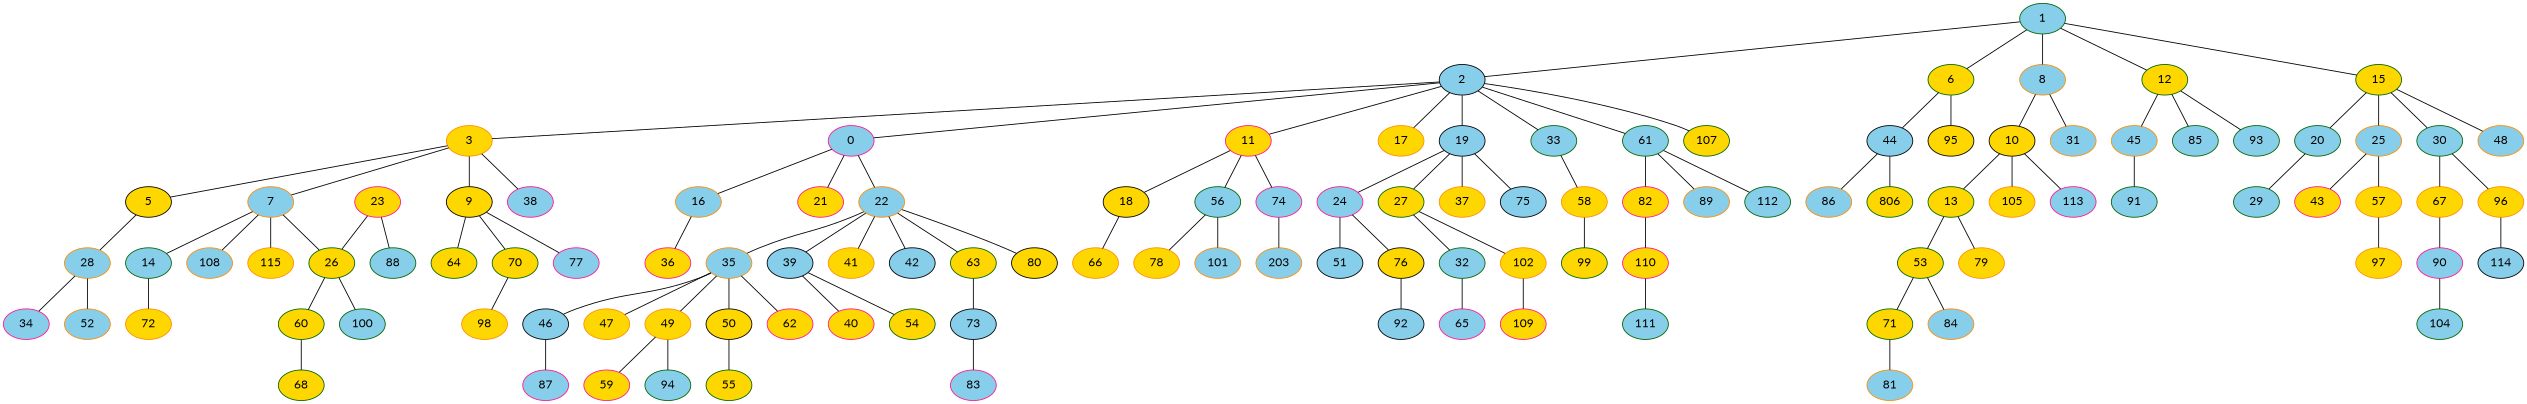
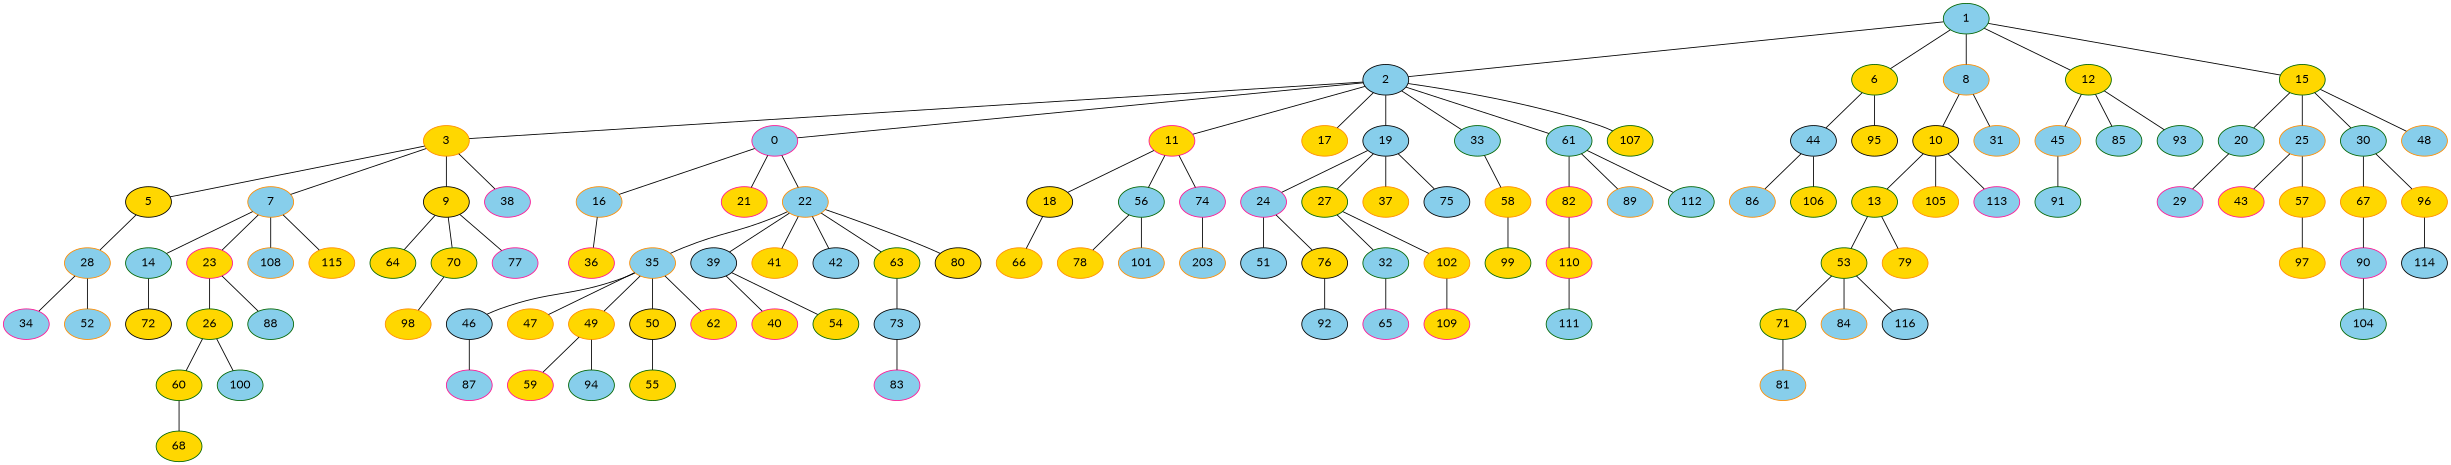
  graph {
    fontname=Lato
    node [color=darkorange fillcolor=skyblue fontname=Lato style=filled]
    edge [fontname=Lato]
    1 [color=darkgreen]
    2 [color=black]
    6 [color=darkgreen fillcolor=gold]
    8
    12 [color=darkgreen fillcolor=gold]
    15 [color=darkgreen fillcolor=gold]
    3 [fillcolor=gold]
    n8 [color=deeppink label=0]
    11 [color=deeppink fillcolor=gold]
    17 [fillcolor=gold]
    19 [color=black]
    33 [color=darkgreen]
    61 [color=darkgreen]
    107 [color=darkgreen fillcolor=gold]
    44 [color=black]
    95 [color=black fillcolor=gold]
    10 [color=black fillcolor=gold]
    31
    45
    85 [color=darkgreen]
    93 [color=darkgreen]
    20 [color=darkgreen]
    25
    30 [color=darkgreen]
    48
    5 [color=black fillcolor=gold]
    7
    9 [color=black fillcolor=gold]
    38 [color=deeppink]
    16
    21 [color=deeppink fillcolor=gold]
    22
    18 [color=black fillcolor=gold]
    56 [color=darkgreen]
    74 [color=deeppink]
    24 [color=deeppink]
    27 [color=darkgreen fillcolor=gold]
    37 [fillcolor=gold]
    75 [color=black]
    58 [fillcolor=gold]
    82 [color=deeppink fillcolor=gold]
    89
    112 [color=darkgreen]
    28
    14 [color=darkgreen]
    23 [color=deeppink fillcolor=gold]
    108
    115 [fillcolor=gold]
    64 [color=darkgreen fillcolor=gold]
    70 [color=darkgreen fillcolor=gold]
    77 [color=deeppink]
    36 [color=deeppink fillcolor=gold]
    35
    39 [color=black]
    41 [fillcolor=gold]
    42 [color=black]
    63 [color=darkgreen fillcolor=gold]
    80 [color=black fillcolor=gold]
    34 [color=deeppink]
    52
    86
-   106 [color=darkgreen fillcolor=gold label=806]
-   72 [fillcolor=gold]
+   106 [color=darkgreen fillcolor=gold]
+   72 [color=black fillcolor=gold]
    26 [color=darkgreen fillcolor=gold]
    88 [color=darkgreen]
    13 [color=darkgreen fillcolor=gold]
    105 [fillcolor=gold]
    113 [color=deeppink]
    98 [fillcolor=gold]
    53 [color=darkgreen fillcolor=gold]
    79 [fillcolor=gold]
    66 [fillcolor=gold]
    78 [fillcolor=gold]
    101
    n75 [label=203]
    91 [color=darkgreen]
    71 [color=darkgreen fillcolor=gold]
    84
-   29 [color=darkgreen]
+   116 [color=black]
+   29 [color=deeppink]
    43 [color=deeppink fillcolor=gold]
    57 [fillcolor=gold]
    67 [fillcolor=gold]
    96 [fillcolor=gold]
    51 [color=black]
    76 [color=black fillcolor=gold]
    32 [color=darkgreen]
    102 [fillcolor=gold]
    46 [color=black]
    47 [fillcolor=gold]
    49 [fillcolor=gold]
    50 [color=black fillcolor=gold]
    62 [color=deeppink fillcolor=gold]
    40 [color=deeppink fillcolor=gold]
    54 [color=darkgreen fillcolor=gold]
    73 [color=black]
    60 [color=darkgreen fillcolor=gold]
    100 [color=darkgreen]
    92 [color=black]
    97 [fillcolor=gold]
    68 [color=darkgreen fillcolor=gold]
    65 [color=deeppink]
    109 [color=deeppink fillcolor=gold]
    90 [color=deeppink]
    114 [color=black]
    99 [color=darkgreen fillcolor=gold]
    87 [color=deeppink]
    59 [color=deeppink fillcolor=gold]
    94 [color=darkgreen]
    55 [color=darkgreen fillcolor=gold]
    81
    110 [color=deeppink fillcolor=gold]
    83 [color=deeppink]
    104 [color=darkgreen]
    111 [color=darkgreen]
    1 -- 2
    1 -- 6
    1 -- 8
    1 -- 12
    1 -- 15
    2 -- 3
    2 -- n8
    2 -- 11
    2 -- 17
    2 -- 19
    2 -- 33
    2 -- 61
    2 -- 107
    6 -- 44
    6 -- 95
    8 -- 10
    8 -- 31
    12 -- 45
    12 -- 85
    12 -- 93
    15 -- 20
    15 -- 25
    15 -- 30
    15 -- 48
    3 -- 5
    3 -- 7
    3 -- 9
    3 -- 38
    n8 -- 16
    n8 -- 21
    n8 -- 22
    11 -- 18
    11 -- 56
    11 -- 74
    19 -- 24
    19 -- 27
    19 -- 37
    19 -- 75
    33 -- 58
    61 -- 82
    61 -- 89
    61 -- 112
    44 -- 86
    44 -- 106
    10 -- 13
    10 -- 105
    10 -- 113
    45 -- 91
    20 -- 29
    25 -- 43
    25 -- 57
    30 -- 67
    30 -- 96
    5 -- 28
    7 -- 14
-   7 -- 26
+   7 -- 23
    7 -- 108
    7 -- 115
    9 -- 64
    9 -- 70
    9 -- 77
    16 -- 36
    22 -- 35
    22 -- 39
    22 -- 41
    22 -- 42
    22 -- 63
    22 -- 80
    18 -- 66
    56 -- 78
    56 -- 101
    74 -- n75
    24 -- 51
    24 -- 76
    27 -- 32
    27 -- 102
    58 -- 99
    82 -- 110
    28 -- 34
    28 -- 52
    14 -- 72
    23 -- 26
    23 -- 88
    70 -- 98
    35 -- 46
    35 -- 47
    35 -- 49
    35 -- 50
    35 -- 62
    39 -- 40
    39 -- 54
    63 -- 73
    26 -- 60
    26 -- 100
    13 -- 53
    13 -- 79
    53 -- 71
    53 -- 84
+   53 -- 116
    71 -- 81
    57 -- 97
    67 -- 90
    96 -- 114
    76 -- 92
    32 -- 65
    102 -- 109
    46 -- 87
    49 -- 59
    49 -- 94
    50 -- 55
    73 -- 83
    60 -- 68
    90 -- 104
    110 -- 111
  }
